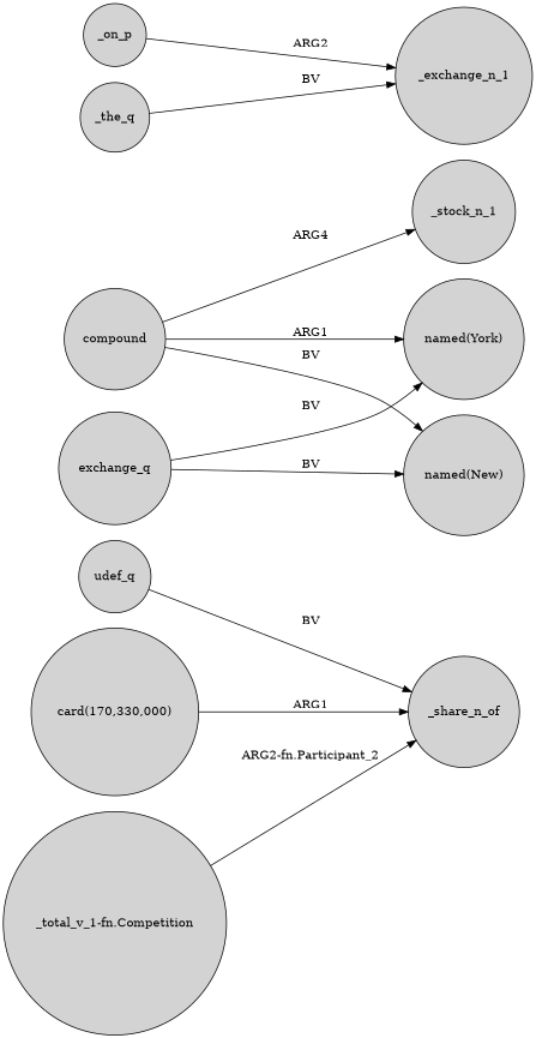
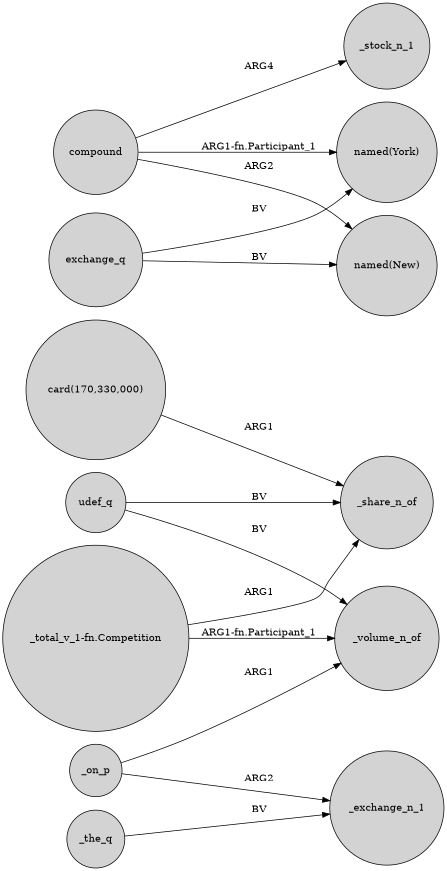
  digraph {
    rankdir=LR
    node [shape=circle style=filled]
    udef_q
    _share_n_of
+   _volume_n_of
    compound
    _stock_n_1
    "named(York)"
    "named(New)"
    "card(170,330,000)"
    _on_p
    _exchange_n_1
    _the_q
    n12 [label=exchange_q]
    "_total_v_1-fn.Competition"
    udef_q -> _share_n_of [label=BV]
+   udef_q -> _volume_n_of [label=BV]
    compound -> _stock_n_1 [label=ARG4]
-   compound -> "named(York)" [label=ARG1]
-   compound -> "named(New)" [label=BV]
+   compound -> "named(York)" [label="ARG1-fn.Participant_1"]
+   compound -> "named(New)" [label=ARG2]
    "card(170,330,000)" -> _share_n_of [label=ARG1]
+   _on_p -> _volume_n_of [label=ARG1]
    _on_p -> _exchange_n_1 [label=ARG2]
    _the_q -> _exchange_n_1 [label=BV]
    n12 -> "named(York)" [label=BV]
    n12 -> "named(New)" [label=BV]
-   "_total_v_1-fn.Competition" -> _share_n_of [label="ARG2-fn.Participant_2"]
+   "_total_v_1-fn.Competition" -> _share_n_of [label=ARG1]
+   "_total_v_1-fn.Competition" -> _volume_n_of [label="ARG1-fn.Participant_1"]
  }
